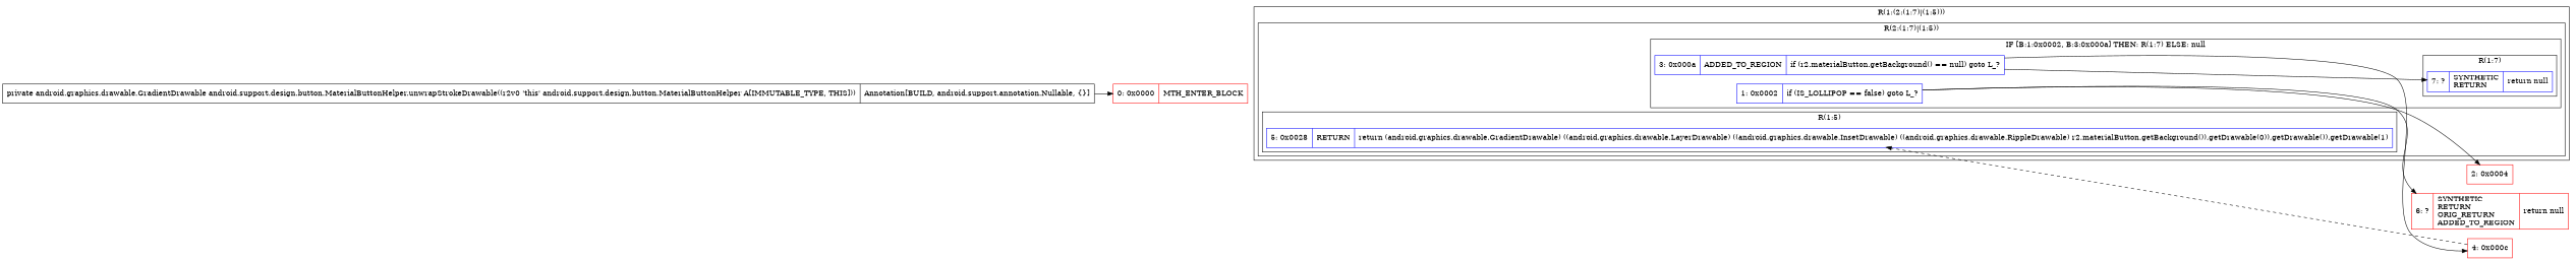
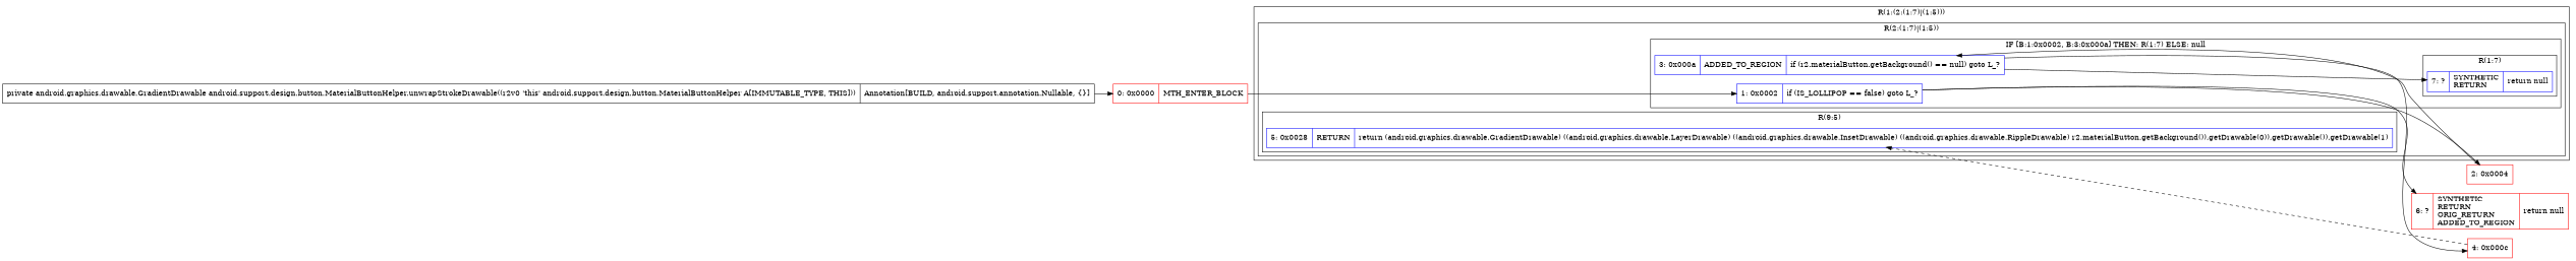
  digraph {
    rankdir=LR
    node [color=blue shape=record]
    n1 [label="{7\:\ ?|SYNTHETIC\lRETURN\l|return null\l}"]
    n2 [label="{1\:\ 0x0002|if (IS_LOLLIPOP == false) goto L_?\l}"]
    n3 [label="{3\:\ 0x000a|ADDED_TO_REGION\l|if (r2.materialButton.getBackground() == null) goto L_?\l}"]
    n4 [label="{5\:\ 0x0028|RETURN\l|return (android.graphics.drawable.GradientDrawable) ((android.graphics.drawable.LayerDrawable) ((android.graphics.drawable.InsetDrawable) ((android.graphics.drawable.RippleDrawable) r2.materialButton.getBackground()).getDrawable(0)).getDrawable()).getDrawable(1)\l}"]
    n5 [color=red label="{2\:\ 0x0004}"]
    n6 [color=red label="{6\:\ ?|SYNTHETIC\lRETURN\lORIG_RETURN\lADDED_TO_REGION\l|return null\l}"]
    n7 [color=red label="{4\:\ 0x000c}"]
    n8 [color=red label="{0\:\ 0x0000|MTH_ENTER_BLOCK\l}"]
    n9 [label="{private android.graphics.drawable.GradientDrawable android.support.design.button.MaterialButtonHelper.unwrapStrokeDrawable((r2v0 'this' android.support.design.button.MaterialButtonHelper A[IMMUTABLE_TYPE, THIS]))  | Annotation[BUILD, android.support.annotation.Nullable, \{\}]\l}" color=""]
    subgraph cluster_1 {
      label="R(1:(2:(1:7)|(1:5)))"
      subgraph cluster_2 {
        label="R(2:(1:7)|(1:5))"
        subgraph cluster_3 {
          label="IF [B:1:0x0002, B:3:0x000a] THEN: R(1:7) ELSE: null"
          n2
          n3
          subgraph cluster_4 {
            label="R(1:7)"
            n1
          }
        }
        subgraph cluster_5 {
-         label="R(1:5)"
+         label="R(9:5)"
          n4
        }
      }
    }
    n2 -> n5 [style=solid]
    n2 -> n6
    n3 -> n1
    n3 -> n7 [style=solid]
+   n5 -> n3
    n7 -> n4 [style=dashed]
+   n8 -> n2
    n9 -> n8
  }
